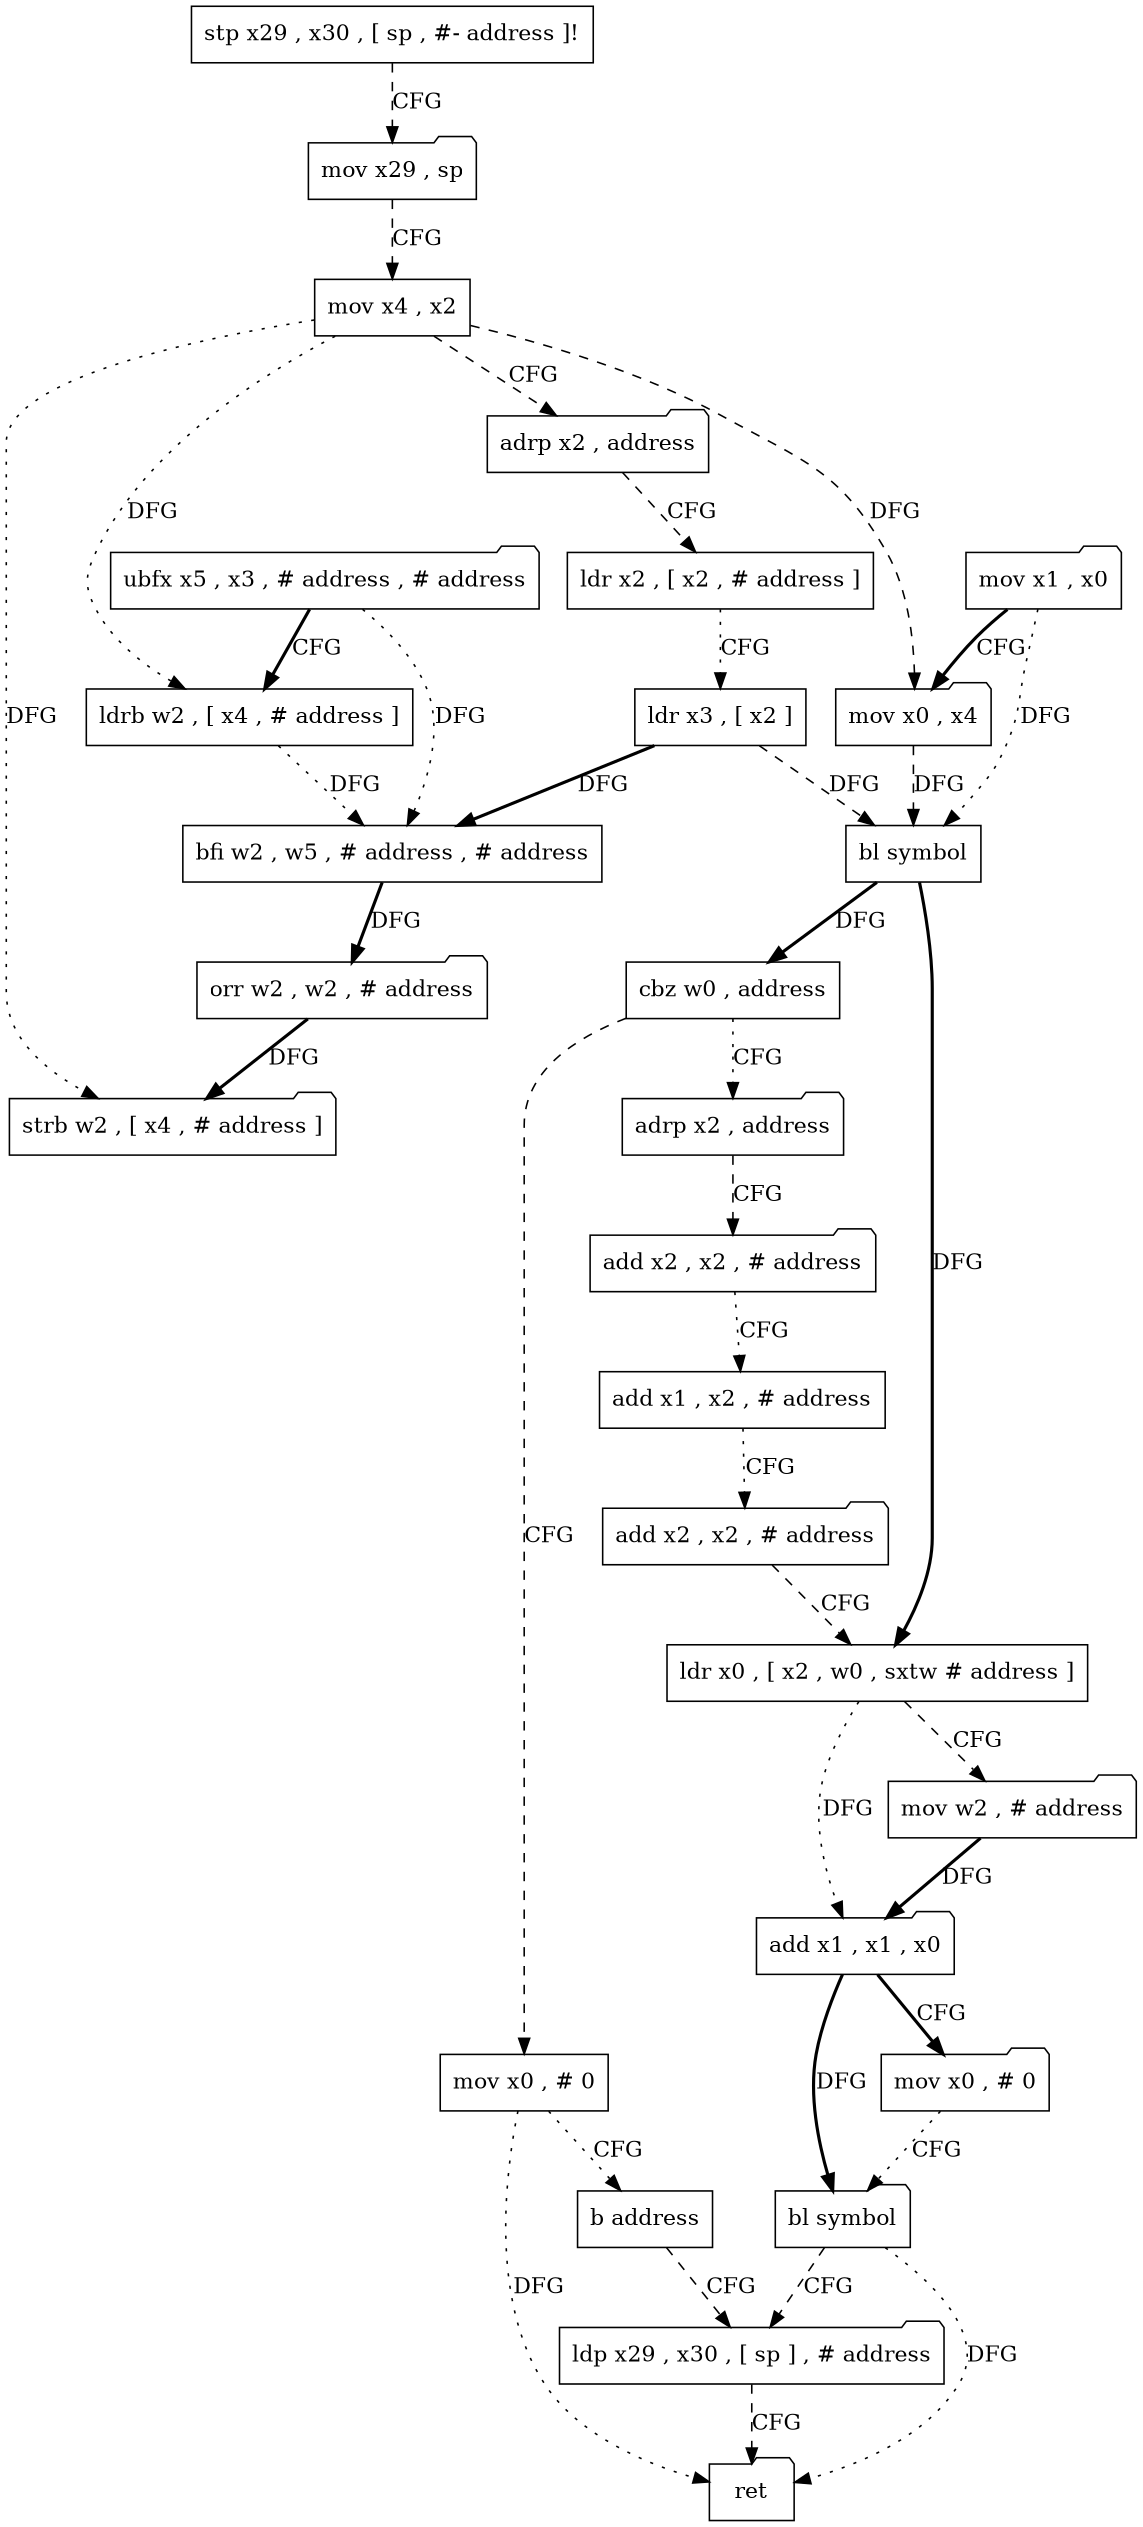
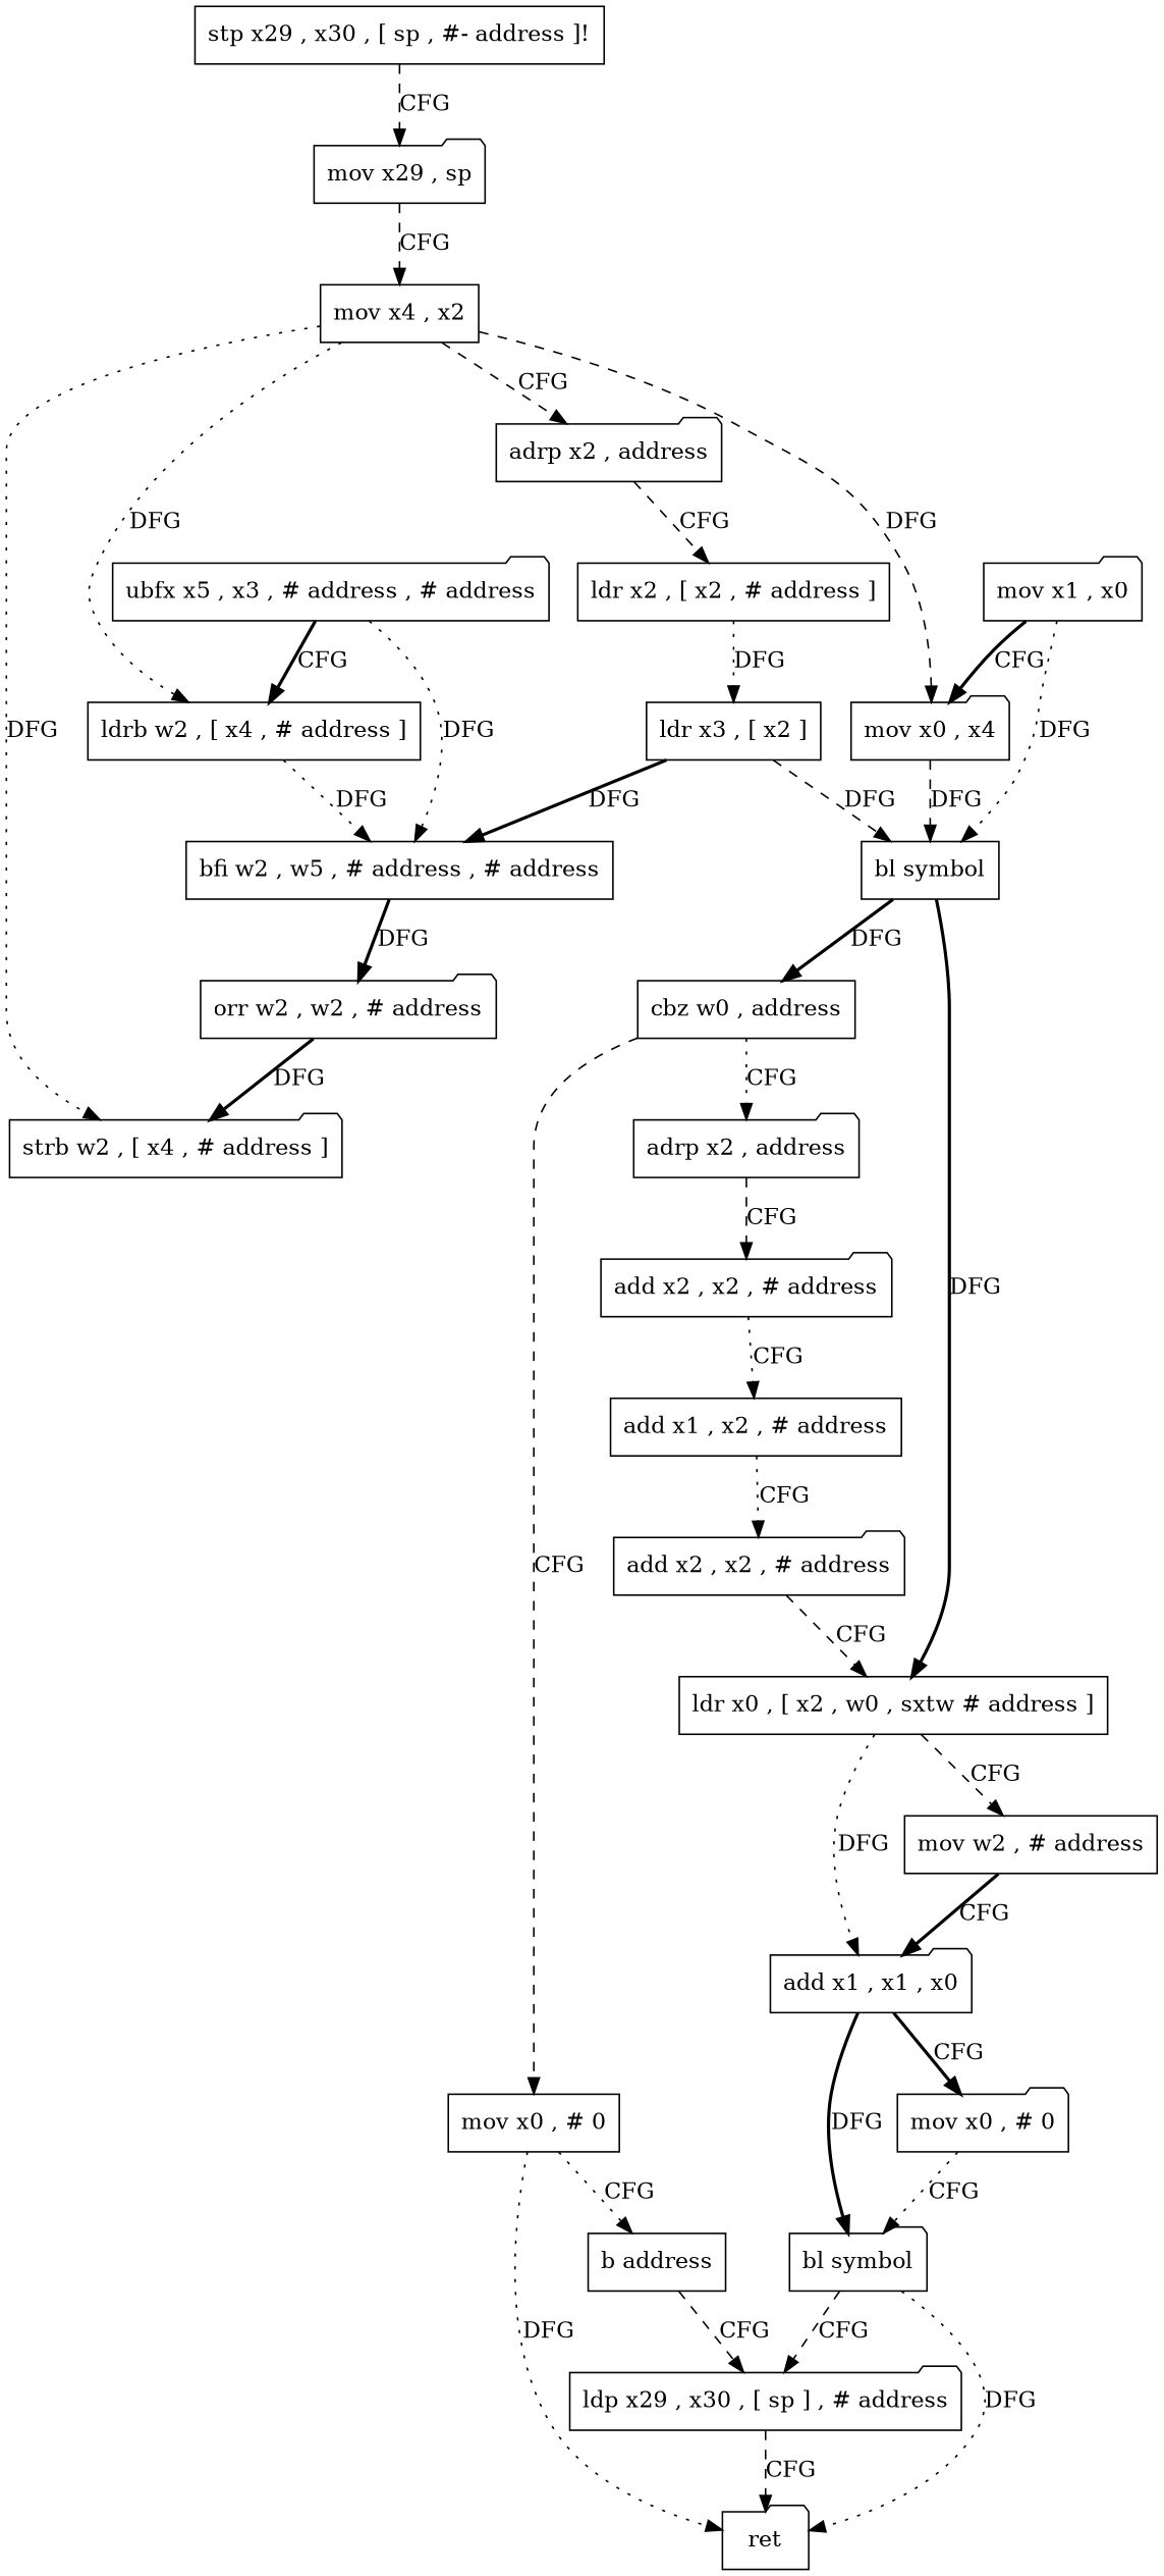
  digraph {
    node [shape=folder]
    edge [style=dashed]
    n1 [label="stp x29 , x30 , [ sp , #- address ]!" shape=box]
    n2 [label="mov x29 , sp"]
    n3 [label="mov x4 , x2" shape=box]
    n4 [label="adrp x2 , address"]
    n5 [label="ldrb w2 , [ x4 , # address ]" shape=box]
    n6 [label="strb w2 , [ x4 , # address ]"]
    n7 [label="mov x0 , x4"]
    n8 [label="ldr x2 , [ x2 , # address ]" shape=box]
    n9 [label="bfi w2 , w5 , # address , # address" shape=box]
    n10 [label="bl symbol" shape=box]
    n11 [label="ldr x3 , [ x2 ]" shape=box]
    n12 [label="ubfx x5 , x3 , # address , # address"]
    n13 [label="cbz w0 , address" shape=box]
    n14 [label="ldr x0 , [ x2 , w0 , sxtw # address ]" shape=box]
    n15 [label="orr w2 , w2 , # address"]
    n16 [label="mov x1 , x0"]
    n17 [label="mov x0 , # 0" shape=box]
    n18 [label="adrp x2 , address"]
-   n19 [label="mov w2 , # address"]
+   n19 [label="mov w2 , # address" shape=box]
    n20 [label="add x1 , x1 , x0"]
    n21 [label="b address" shape=box]
    n22 [label=ret]
    n23 [label="add x2 , x2 , # address"]
    n24 [label="ldp x29 , x30 , [ sp ] , # address"]
    n25 [label="add x1 , x2 , # address" shape=box]
    n26 [label="add x2 , x2 , # address"]
    n27 [label="mov x0 , # 0"]
    n28 [label="bl symbol"]
    n1 -> n2 [label=CFG]
    n2 -> n3 [label=CFG]
    n3 -> n4 [label=CFG]
    n3 -> n5 [label=DFG style=dotted]
    n3 -> n6 [label=DFG style=dotted]
    n3 -> n7 [label=DFG]
    n4 -> n8 [label=CFG]
    n5 -> n9 [label=DFG style=dotted]
    n7 -> n10 [label=DFG]
-   n8 -> n11 [label=CFG style=dotted]
+   n8 -> n11 [label=DFG style=dotted]
    n9 -> n15 [label=DFG style=bold]
    n10 -> n13 [label=DFG style=bold]
    n10 -> n14 [label=DFG style=bold]
    n11 -> n9 [label=DFG style=bold]
    n11 -> n10 [label=DFG]
    n12 -> n5 [label=CFG style=bold]
    n12 -> n9 [label=DFG style=dotted]
    n13 -> n17 [label=CFG]
    n13 -> n18 [label=CFG style=dotted]
    n14 -> n19 [label=CFG]
    n14 -> n20 [label=DFG style=dotted]
    n15 -> n6 [label=DFG style=bold]
    n16 -> n7 [label=CFG style=bold]
    n16 -> n10 [label=DFG style=dotted]
    n17 -> n21 [label=CFG style=dotted]
    n17 -> n22 [label=DFG style=dotted]
    n18 -> n23 [label=CFG]
-   n19 -> n20 [label=DFG style=bold]
+   n19 -> n20 [label=CFG style=bold]
    n20 -> n27 [label=CFG style=bold]
    n20 -> n28 [label=DFG style=bold]
    n21 -> n24 [label=CFG]
    n23 -> n25 [label=CFG style=dotted]
    n24 -> n22 [label=CFG]
    n25 -> n26 [label=CFG style=dotted]
    n26 -> n14 [label=CFG]
    n27 -> n28 [label=CFG style=dotted]
    n28 -> n22 [label=DFG style=dotted]
    n28 -> n24 [label=CFG]
  }
